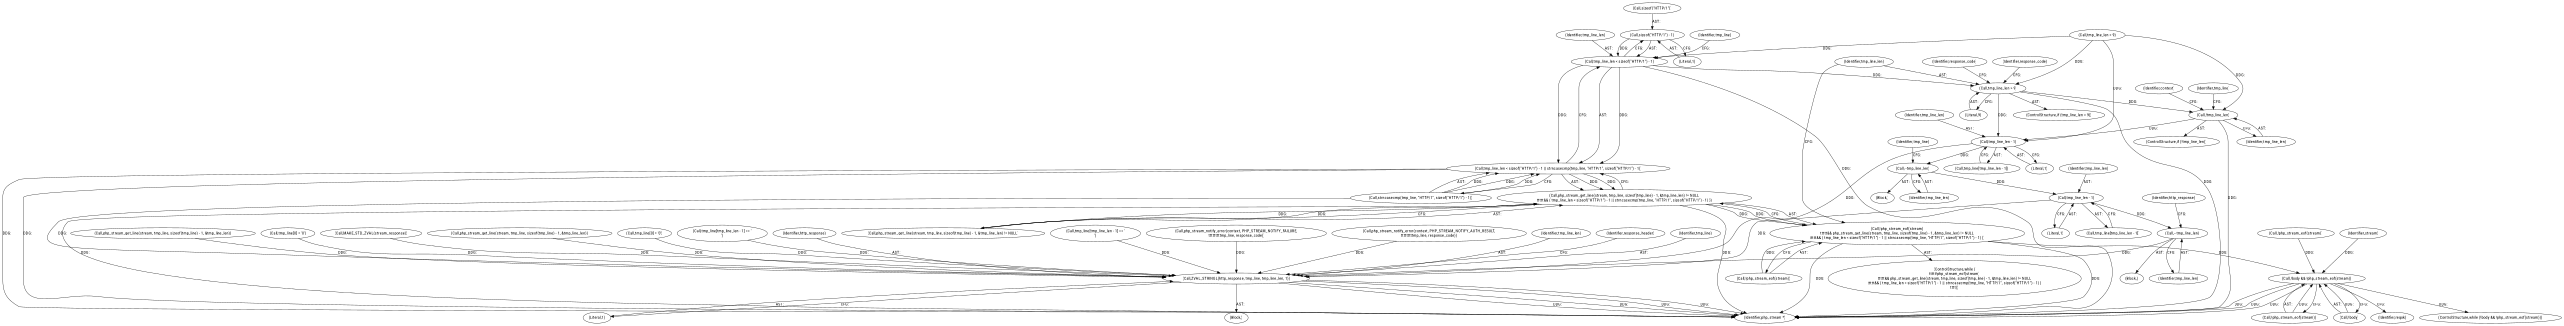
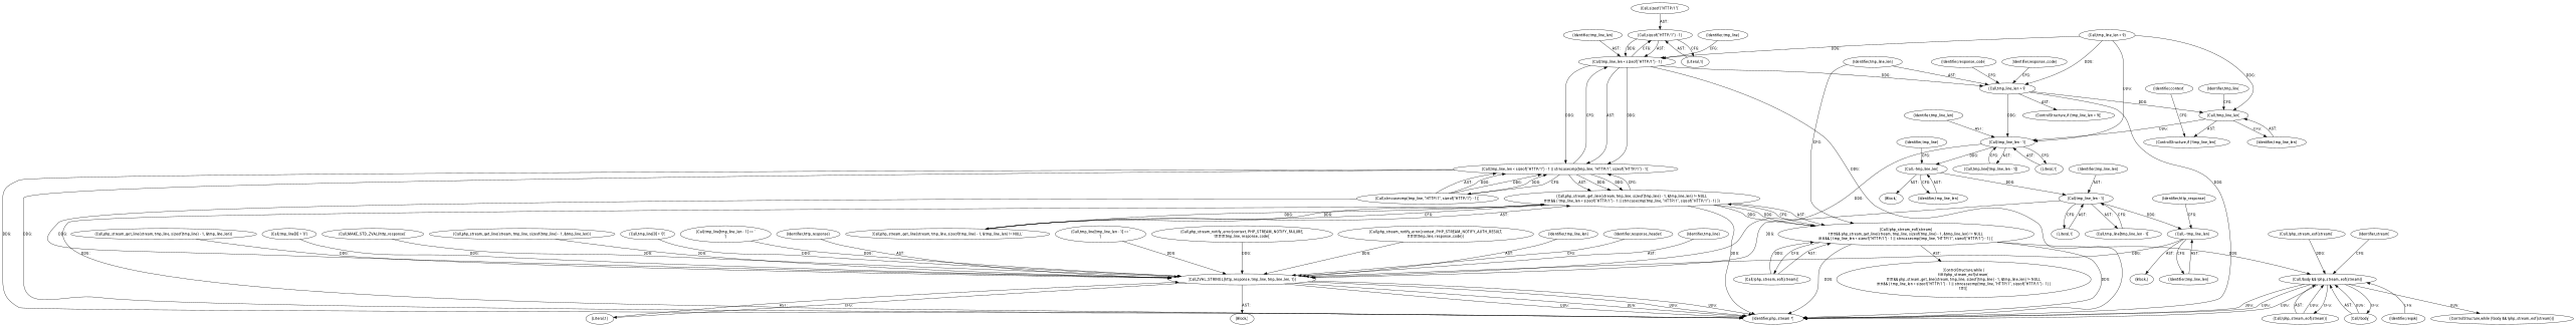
  digraph {
    fontname="Roboto Condensed"
    node [fontname="Roboto Condensed"]
    edge [fontname="Roboto Condensed"]
    n1 [label="(Call,sizeof(\"HTTP/1\") - 1)"]
    n2 [label="(Call,tmp_line_len < sizeof(\"HTTP/1\") - 1)"]
    n3 [label="(Literal,1)"]
    n4 [label="(Call,tmp_line_len < sizeof(\"HTTP/1\") - 1 || strncasecmp(tmp_line, \"HTTP/1\", sizeof(\"HTTP/1\") - 1))"]
    n5 [label="(Call,tmp_line_len > 9)"]
    n6 [label="(Identifier,php_stream *)"]
    n7 [label="(Call,php_stream_get_line(stream, tmp_line, sizeof(tmp_line) - 1, &tmp_line_len) != NULL\n\t\t\t\t\t&& ( tmp_line_len < sizeof(\"HTTP/1\") - 1 || strncasecmp(tmp_line, \"HTTP/1\", sizeof(\"HTTP/1\") - 1) ))"]
    n8 [label="(Call,strncasecmp(tmp_line, \"HTTP/1\", sizeof(\"HTTP/1\") - 1))"]
    n9 [label="(Call,!tmp_line_len)"]
    n10 [label="(Call,tmp_line_len - 1)"]
    n11 [label="(ControlStructure,if (tmp_line_len > 9))"]
-   n12 [label="(Literal,9)"]
    n13 [label="(Call,!php_stream_eof(stream)\n\t\t\t\t\t&& php_stream_get_line(stream, tmp_line, sizeof(tmp_line) - 1, &tmp_line_len) != NULL\n\t\t\t\t\t&& ( tmp_line_len < sizeof(\"HTTP/1\") - 1 || strncasecmp(tmp_line, \"HTTP/1\", sizeof(\"HTTP/1\") - 1) ))"]
    n14 [label="(Call,php_stream_get_line(stream, tmp_line, sizeof(tmp_line) - 1, &tmp_line_len) != NULL)"]
    n15 [label="(Call,ZVAL_STRINGL(http_response, tmp_line, tmp_line_len, 1))"]
    n16 [label="(Call,!body && !php_stream_eof(stream))"]
    n17 [label="(ControlStructure,while (\n\t\t\t\t\t!php_stream_eof(stream)\n\t\t\t\t\t&& php_stream_get_line(stream, tmp_line, sizeof(tmp_line) - 1, &tmp_line_len) != NULL\n\t\t\t\t\t&& ( tmp_line_len < sizeof(\"HTTP/1\") - 1 || strncasecmp(tmp_line, \"HTTP/1\", sizeof(\"HTTP/1\") - 1) )\n\t\t\t\t))"]
    n18 [label="(Call,!php_stream_eof(stream))"]
    n19 [label="(Call,!php_stream_eof(stream))"]
    n20 [label="(Call,!body)"]
    n21 [label="(ControlStructure,while (!body && !php_stream_eof(stream)))"]
    n22 [label="(ControlStructure,if (!tmp_line_len))"]
    n23 [label="(Identifier,tmp_line_len)"]
    n24 [label="(Call,--tmp_line_len)"]
    n25 [label="(Call,tmp_line[tmp_line_len - 1])"]
    n26 [label="(Literal,1)"]
    n27 [label="(Call,tmp_line_len - 1)"]
    n28 [label="(Block,)"]
    n29 [label="(Identifier,tmp_line_len)"]
    n30 [label="(Literal,1)"]
    n31 [label="(Block,)"]
    n32 [label="(Call,--tmp_line_len)"]
    n33 [label="(Literal,1)"]
    n34 [label="(Call,tmp_line[tmp_line_len - 1])"]
    n35 [label="(Block,)"]
    n36 [label="(Identifier,tmp_line_len)"]
    n37 [label="(Call,php_stream_notify_error(context, PHP_STREAM_NOTIFY_AUTH_RESULT,\n\t\t\t\t\t\t\t\ttmp_line, response_code))"]
    n38 [label="(Identifier,tmp_line_len)"]
    n39 [label="(Identifier,tmp_line)"]
    n40 [label="(Identifier,response_header)"]
    n41 [label="(Identifier,tmp_line)"]
    n42 [label="(Call,sizeof(\"HTTP/1\"))"]
    n43 [label="(Identifier,response_code)"]
    n44 [label="(Identifier,tmp_line)"]
    n45 [label="(Call,php_stream_get_line(stream, tmp_line, sizeof(tmp_line) - 1, &tmp_line_len))"]
    n46 [label="(Call,!php_stream_eof(stream))"]
    n47 [label="(Identifier,stream)"]
    n48 [label="(Identifier,tmp_line_len)"]
    n49 [label="(Call,tmp_line[0] = '\0')"]
    n50 [label="(Identifier,tmp_line)"]
-   n51 [label="(Call,MAKE_STD_ZVAL(stream_response))"]
+   n51 [label="(Call,MAKE_STD_ZVAL(http_response))"]
    n52 [label="(Call,php_stream_get_line(stream, tmp_line, sizeof(tmp_line) - 1, &tmp_line_len))"]
    n53 [label="(Identifier,tmp_line_len)"]
    n54 [label="(Identifier,tmp_line_len)"]
    n55 [label="(Identifier,reqok)"]
    n56 [label="(Call,tmp_line[0] = '\0')"]
    n57 [label="(Call,tmp_line[tmp_line_len - 1] == '\n')"]
    n58 [label="(Identifier,http_response)"]
    n59 [label="(Identifier,http_response)"]
    n60 [label="(Identifier,response_code)"]
    n61 [label="(Call,tmp_line_len > 9)"]
    n62 [label="(Call,tmp_line[tmp_line_len - 1] == '\r')"]
    n63 [label="(Call,php_stream_notify_error(context, PHP_STREAM_NOTIFY_FAILURE,\n \t\t\t\t\t\t\t\ttmp_line, response_code))"]
    n64 [label="(Identifier,tmp_line_len)"]
    n65 [label="(Identifier,context)"]
    n1 -> n2 [label="AST: "]
    n1 -> n2 [label="DDG: "]
    n1 -> n3 [label="CFG: "]
    n2 -> n1 [label="CFG: "]
    n2 -> n4 [label="AST: "]
    n2 -> n4 [label="DDG: "]
    n2 -> n4 [label="DDG: "]
    n2 -> n5 [label="DDG: "]
    n2 -> n6 [label="DDG: "]
    n3 -> n1 [label="AST: "]
    n4 -> n2 [label="CFG: "]
    n4 -> n6 [label="DDG: "]
    n4 -> n6 [label="DDG: "]
    n4 -> n7 [label="AST: "]
    n4 -> n7 [label="DDG: "]
    n4 -> n7 [label="DDG: "]
    n4 -> n8 [label="CFG: "]
    n5 -> n6 [label="DDG: "]
    n5 -> n9 [label="DDG: "]
    n5 -> n10 [label="DDG: "]
    n5 -> n11 [label="AST: "]
-   n5 -> n12 [label="CFG: "]
    n7 -> n4 [label="CFG: "]
    n7 -> n6 [label="DDG: "]
    n7 -> n6 [label="DDG: "]
    n7 -> n13 [label="AST: "]
    n7 -> n13 [label="DDG: "]
    n7 -> n13 [label="DDG: "]
    n7 -> n14 [label="CFG: "]
    n8 -> n4 [label="AST: "]
    n8 -> n4 [label="DDG: "]
    n8 -> n4 [label="DDG: "]
    n8 -> n4 [label="DDG: "]
    n8 -> n15 [label="DDG: "]
-   n9 -> n6 [label="DDG: "]
    n9 -> n10 [label="DDG: "]
    n9 -> n22 [label="AST: "]
    n9 -> n23 [label="CFG: "]
    n10 -> n15 [label="DDG: "]
    n10 -> n24 [label="DDG: "]
    n10 -> n25 [label="AST: "]
    n10 -> n26 [label="CFG: "]
-   n12 -> n5 [label="AST: "]
    n13 -> n6 [label="DDG: "]
    n13 -> n6 [label="DDG: "]
    n13 -> n7 [label="CFG: "]
    n13 -> n16 [label="DDG: "]
    n13 -> n17 [label="AST: "]
    n13 -> n18 [label="CFG: "]
    n14 -> n7 [label="AST: "]
    n14 -> n7 [label="DDG: "]
    n14 -> n7 [label="DDG: "]
    n15 -> n6 [label="DDG: "]
    n15 -> n6 [label="DDG: "]
    n15 -> n6 [label="DDG: "]
    n15 -> n6 [label="DDG: "]
    n15 -> n30 [label="CFG: "]
    n15 -> n31 [label="AST: "]
    n16 -> n6 [label="DDG: "]
    n16 -> n6 [label="DDG: "]
    n16 -> n6 [label="DDG: "]
    n16 -> n19 [label="CFG: "]
    n16 -> n20 [label="CFG: "]
    n16 -> n21 [label="DDG: "]
    n18 -> n13 [label="AST: "]
    n18 -> n13 [label="DDG: "]
    n19 -> n16 [label="AST: "]
    n19 -> n16 [label="DDG: "]
    n20 -> n16 [label="AST: "]
    n20 -> n16 [label="DDG: "]
    n23 -> n9 [label="AST: "]
    n24 -> n27 [label="DDG: "]
    n24 -> n28 [label="AST: "]
    n24 -> n29 [label="CFG: "]
    n25 -> n10 [label="CFG: "]
    n26 -> n10 [label="AST: "]
    n27 -> n15 [label="DDG: "]
    n27 -> n32 [label="DDG: "]
    n27 -> n33 [label="CFG: "]
    n27 -> n34 [label="AST: "]
    n29 -> n24 [label="AST: "]
    n30 -> n15 [label="AST: "]
    n32 -> n15 [label="DDG: "]
    n32 -> n35 [label="AST: "]
    n32 -> n36 [label="CFG: "]
    n33 -> n27 [label="AST: "]
    n34 -> n27 [label="CFG: "]
    n36 -> n32 [label="AST: "]
    n37 -> n15 [label="DDG: "]
    n38 -> n15 [label="AST: "]
    n39 -> n24 [label="CFG: "]
    n40 -> n15 [label="CFG: "]
    n41 -> n9 [label="CFG: "]
    n42 -> n1 [label="AST: "]
    n43 -> n5 [label="CFG: "]
    n44 -> n15 [label="AST: "]
    n45 -> n15 [label="DDG: "]
    n46 -> n16 [label="DDG: "]
-   n47 -> n16 [label="DDG: "]
+   n47 -> n16 [label="CFG: "]
    n48 -> n27 [label="AST: "]
    n49 -> n15 [label="DDG: "]
    n50 -> n2 [label="CFG: "]
    n51 -> n15 [label="DDG: "]
    n52 -> n15 [label="DDG: "]
    n53 -> n2 [label="AST: "]
    n54 -> n5 [label="AST: "]
    n54 -> n13 [label="CFG: "]
-   n16 -> n55 [label="CFG: "]
+   n55 -> n16 [label="CFG: "]
    n56 -> n15 [label="DDG: "]
    n57 -> n15 [label="DDG: "]
    n58 -> n32 [label="CFG: "]
    n59 -> n15 [label="AST: "]
    n60 -> n5 [label="CFG: "]
    n61 -> n2 [label="DDG: "]
    n61 -> n5 [label="DDG: "]
    n61 -> n9 [label="DDG: "]
    n61 -> n10 [label="DDG: "]
    n62 -> n15 [label="DDG: "]
    n63 -> n15 [label="DDG: "]
    n64 -> n10 [label="AST: "]
-   n65 -> n9 [label="CFG: "]
+   n65 -> n22 [label="CFG: "]
  }
